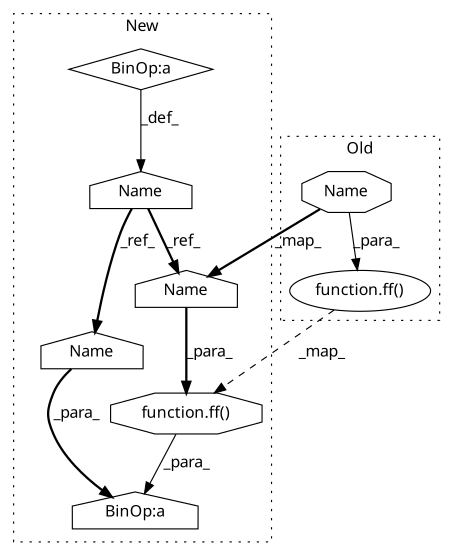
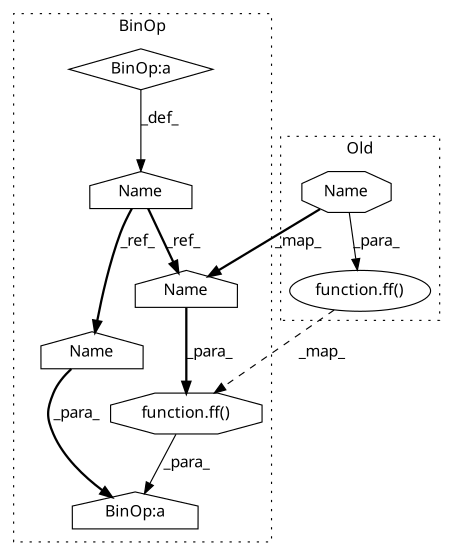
  digraph {
    fontname="Noto Sans"
    node [a=87 l=1 shape=house fontname="Noto Sans"]
    edge [style=bold fontname="Noto Sans"]
    n1 [a=75 l="3,1" label="function.ff()" s="2491,2495" shape=ellipse]
    n2 [label=Name s=2494 shape=octagon]
    n3 [a=75 l="3,1" label="function.ff()" s="2435,2439" shape=octagon]
    n4 [a=82 l=3 label="BinOp:a" s=2440]
    n5 [a=82 l=3 label="BinOp:a" s=2414 shape=diamond]
    n6 [label=Name s=2393]
    n7 [label=Name s=2438]
    n8 [label=Name s=2443]
    subgraph cluster_1 {
      label=Old
      style=dotted
      n1
      n2
    }
    subgraph cluster_2 {
-     label=New
+     label=BinOp
      style=dotted
      n3
      n4
      n5
      n6
      n7
      n8
    }
    n1 -> n3 [label=_map_ style=dashed]
    n2 -> n1 [label=_para_ style=solid]
    n2 -> n7 [label=_map_]
    n3 -> n4 [label=_para_ style=solid]
    n5 -> n6 [label=_def_ style=solid]
    n6 -> n7 [label=_ref_]
    n6 -> n8 [label=_ref_]
    n7 -> n3 [label=_para_]
    n8 -> n4 [label=_para_]
  }
